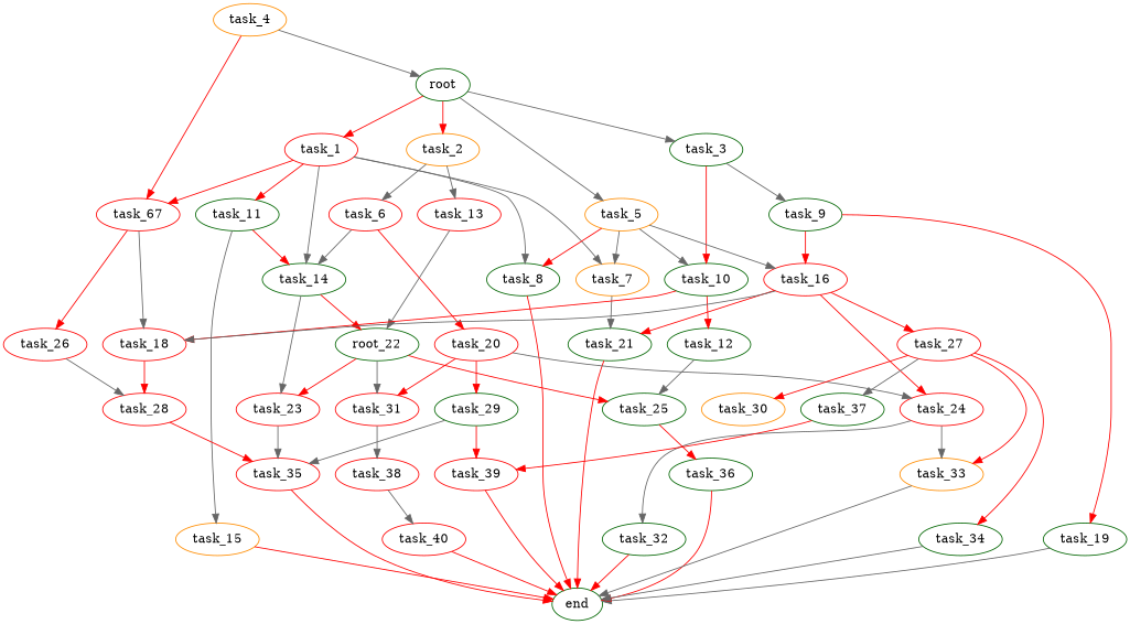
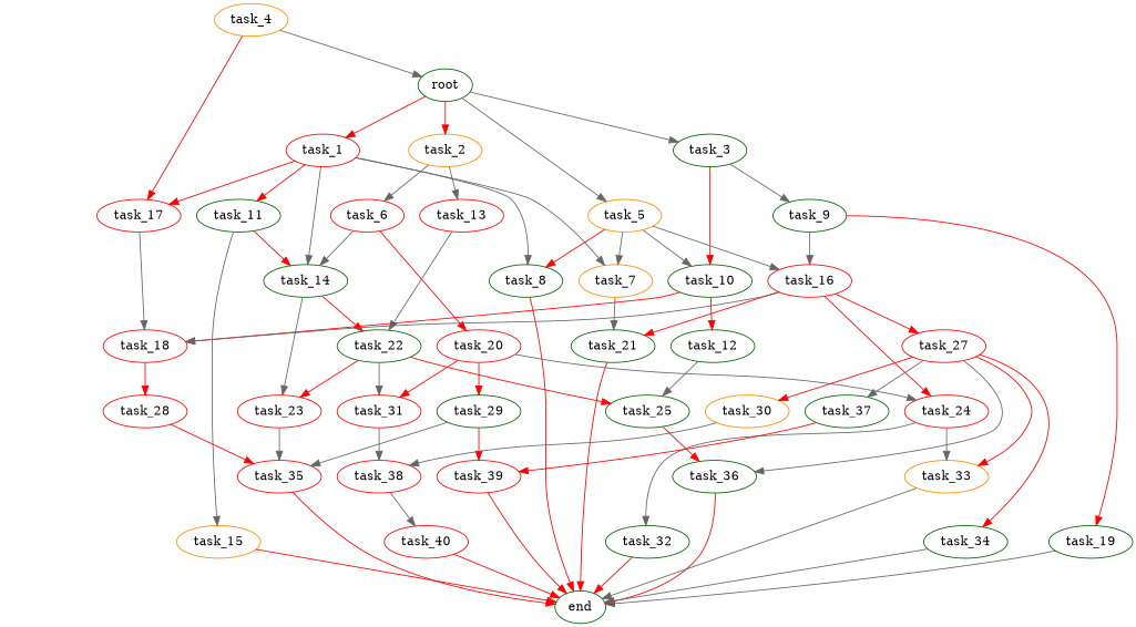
  digraph {
    node [color=darkgreen]
    edge [color=red]
    task_1 [color=red]
    root
    task_2 [color=darkorange]
    task_3
    task_5 [color=darkorange]
    task_7 [color=darkorange]
    task_8
    task_11
    task_14
-   task_17 [color=red label=task_67]
+   task_17 [color=red]
    task_6 [color=red]
    task_13 [color=red]
    task_9
    task_10
    task_4 [color=darkorange]
    task_16 [color=red]
    task_21
    end
    task_15 [color=darkorange]
-   task_22 [label=root_22]
+   task_22
    task_23 [color=red]
    task_18 [color=red]
-   task_26 [color=red]
    task_20 [color=red]
    task_19
    task_12
    task_24 [color=red]
    task_27 [color=red]
    task_29
    task_31 [color=red]
    task_25
    task_28 [color=red]
    task_36
    task_35 [color=red]
    task_32
    task_33 [color=darkorange]
    task_30 [color=darkorange]
    task_34
    task_37
    task_39 [color=red]
    task_38 [color=red]
    task_40 [color=red]
    task_1 -> task_7 [color=gray40]
    task_1 -> task_8 [color=gray40]
    task_1 -> task_11
    task_1 -> task_14 [color=gray40]
    task_1 -> task_17
    root -> task_1
    root -> task_2
    root -> task_3 [color=gray40]
    root -> task_5 [color=gray40]
    task_2 -> task_6 [color=gray40]
    task_2 -> task_13 [color=gray40]
    task_3 -> task_9 [color=gray40]
    task_3 -> task_10
    task_5 -> task_7 [color=gray40]
    task_5 -> task_8
    task_5 -> task_10 [color=gray40]
    task_5 -> task_16 [color=gray40]
    task_7 -> task_21 [color=gray40]
    task_8 -> end
    task_11 -> task_14
    task_11 -> task_15 [color=gray40]
    task_14 -> task_22
    task_14 -> task_23 [color=gray40]
    task_17 -> task_18 [color=gray40]
-   task_17 -> task_26
    task_6 -> task_14 [color=gray40]
    task_6 -> task_20
    task_13 -> task_22 [color=gray40]
-   task_9 -> task_16
+   task_9 -> task_16 [color=gray40]
    task_9 -> task_19
    task_10 -> task_18
    task_10 -> task_12
    task_4 -> root [color=gray40]
    task_4 -> task_17
    task_16 -> task_21
    task_16 -> task_18 [color=gray40]
    task_16 -> task_24
    task_16 -> task_27
    task_21 -> end
    task_15 -> end
    task_22 -> task_23
    task_22 -> task_31 [color=gray40]
    task_22 -> task_25
    task_23 -> task_35 [color=gray40]
    task_18 -> task_28
-   task_26 -> task_28 [color=gray40]
    task_20 -> task_24 [color=gray40]
    task_20 -> task_29
    task_20 -> task_31
    task_19 -> end [color=gray40]
    task_12 -> task_25 [color=gray40]
    task_24 -> task_32 [color=gray40]
    task_24 -> task_33 [color=gray40]
+   task_27 -> task_36 [color=gray40]
    task_27 -> task_33
    task_27 -> task_30
    task_27 -> task_34
    task_27 -> task_37 [color=gray40]
    task_29 -> task_35 [color=gray40]
    task_29 -> task_39
    task_31 -> task_38 [color=gray40]
    task_25 -> task_36
    task_28 -> task_35
    task_36 -> end
    task_35 -> end
    task_32 -> end
    task_33 -> end [color=gray40]
+   task_30 -> task_38 [color=gray40]
    task_34 -> end [color=gray40]
    task_37 -> task_39
    task_39 -> end
    task_38 -> task_40 [color=gray40]
    task_40 -> end
  }
